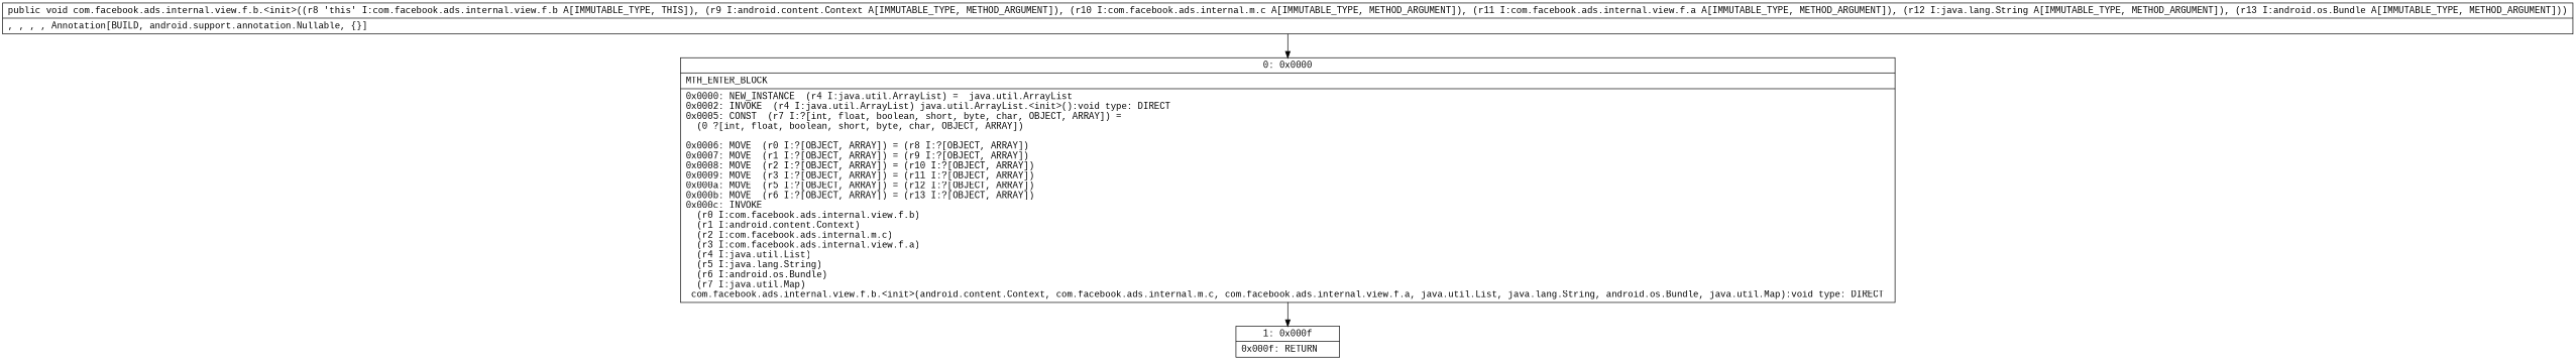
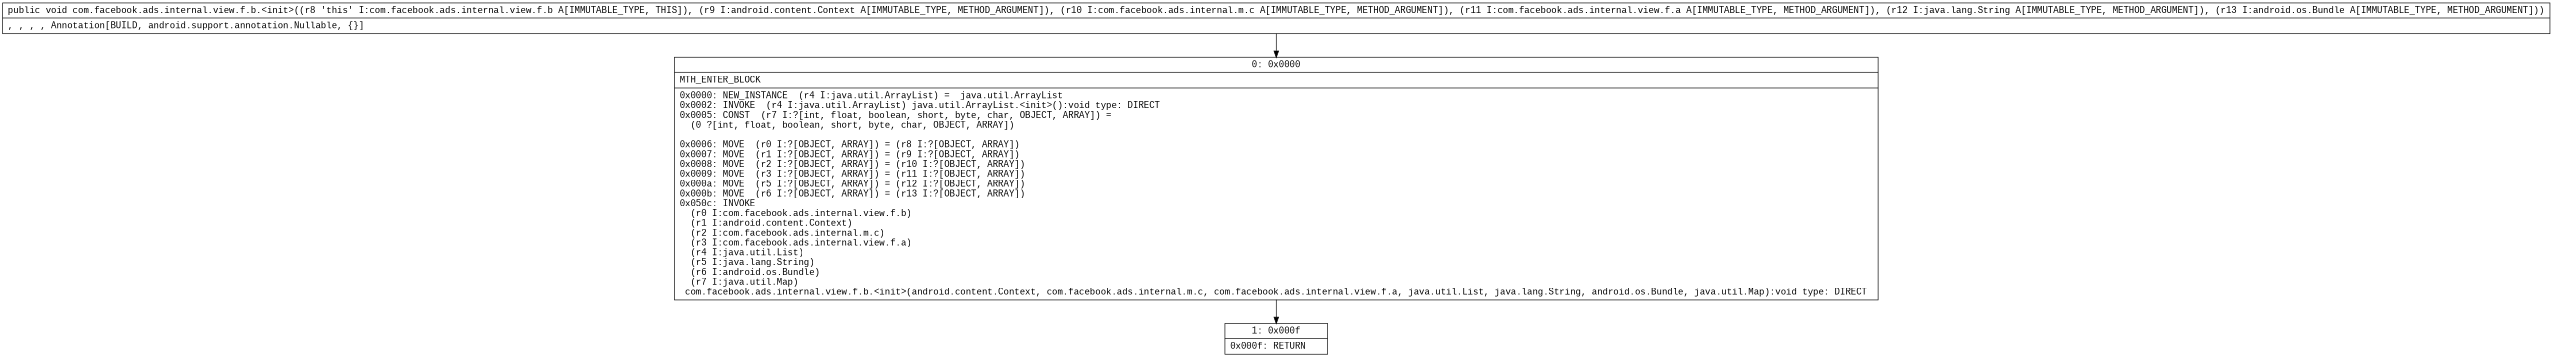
  digraph {
    fontname="Liberation Mono"
    node [shape=record fontname="Liberation Mono"]
    edge [fontname="Liberation Mono"]
-   n1 [label="{0\:\ 0x0000|MTH_ENTER_BLOCK\l|0x0000: NEW_INSTANCE  (r4 I:java.util.ArrayList) =  java.util.ArrayList \l0x0002: INVOKE  (r4 I:java.util.ArrayList) java.util.ArrayList.\<init\>():void type: DIRECT \l0x0005: CONST  (r7 I:?[int, float, boolean, short, byte, char, OBJECT, ARRAY]) = \l  (0 ?[int, float, boolean, short, byte, char, OBJECT, ARRAY])\l \l0x0006: MOVE  (r0 I:?[OBJECT, ARRAY]) = (r8 I:?[OBJECT, ARRAY]) \l0x0007: MOVE  (r1 I:?[OBJECT, ARRAY]) = (r9 I:?[OBJECT, ARRAY]) \l0x0008: MOVE  (r2 I:?[OBJECT, ARRAY]) = (r10 I:?[OBJECT, ARRAY]) \l0x0009: MOVE  (r3 I:?[OBJECT, ARRAY]) = (r11 I:?[OBJECT, ARRAY]) \l0x000a: MOVE  (r5 I:?[OBJECT, ARRAY]) = (r12 I:?[OBJECT, ARRAY]) \l0x000b: MOVE  (r6 I:?[OBJECT, ARRAY]) = (r13 I:?[OBJECT, ARRAY]) \l0x000c: INVOKE  \l  (r0 I:com.facebook.ads.internal.view.f.b)\l  (r1 I:android.content.Context)\l  (r2 I:com.facebook.ads.internal.m.c)\l  (r3 I:com.facebook.ads.internal.view.f.a)\l  (r4 I:java.util.List)\l  (r5 I:java.lang.String)\l  (r6 I:android.os.Bundle)\l  (r7 I:java.util.Map)\l com.facebook.ads.internal.view.f.b.\<init\>(android.content.Context, com.facebook.ads.internal.m.c, com.facebook.ads.internal.view.f.a, java.util.List, java.lang.String, android.os.Bundle, java.util.Map):void type: DIRECT \l}"]
+   n1 [label="{0\:\ 0x0000|MTH_ENTER_BLOCK\l|0x0000: NEW_INSTANCE  (r4 I:java.util.ArrayList) =  java.util.ArrayList \l0x0002: INVOKE  (r4 I:java.util.ArrayList) java.util.ArrayList.\<init\>():void type: DIRECT \l0x0005: CONST  (r7 I:?[int, float, boolean, short, byte, char, OBJECT, ARRAY]) = \l  (0 ?[int, float, boolean, short, byte, char, OBJECT, ARRAY])\l \l0x0006: MOVE  (r0 I:?[OBJECT, ARRAY]) = (r8 I:?[OBJECT, ARRAY]) \l0x0007: MOVE  (r1 I:?[OBJECT, ARRAY]) = (r9 I:?[OBJECT, ARRAY]) \l0x0008: MOVE  (r2 I:?[OBJECT, ARRAY]) = (r10 I:?[OBJECT, ARRAY]) \l0x0009: MOVE  (r3 I:?[OBJECT, ARRAY]) = (r11 I:?[OBJECT, ARRAY]) \l0x000a: MOVE  (r5 I:?[OBJECT, ARRAY]) = (r12 I:?[OBJECT, ARRAY]) \l0x000b: MOVE  (r6 I:?[OBJECT, ARRAY]) = (r13 I:?[OBJECT, ARRAY]) \l0x050c: INVOKE  \l  (r0 I:com.facebook.ads.internal.view.f.b)\l  (r1 I:android.content.Context)\l  (r2 I:com.facebook.ads.internal.m.c)\l  (r3 I:com.facebook.ads.internal.view.f.a)\l  (r4 I:java.util.List)\l  (r5 I:java.lang.String)\l  (r6 I:android.os.Bundle)\l  (r7 I:java.util.Map)\l com.facebook.ads.internal.view.f.b.\<init\>(android.content.Context, com.facebook.ads.internal.m.c, com.facebook.ads.internal.view.f.a, java.util.List, java.lang.String, android.os.Bundle, java.util.Map):void type: DIRECT \l}"]
    n2 [label="{1\:\ 0x000f|0x000f: RETURN   \l}"]
    n3 [label="{public void com.facebook.ads.internal.view.f.b.\<init\>((r8 'this' I:com.facebook.ads.internal.view.f.b A[IMMUTABLE_TYPE, THIS]), (r9 I:android.content.Context A[IMMUTABLE_TYPE, METHOD_ARGUMENT]), (r10 I:com.facebook.ads.internal.m.c A[IMMUTABLE_TYPE, METHOD_ARGUMENT]), (r11 I:com.facebook.ads.internal.view.f.a A[IMMUTABLE_TYPE, METHOD_ARGUMENT]), (r12 I:java.lang.String A[IMMUTABLE_TYPE, METHOD_ARGUMENT]), (r13 I:android.os.Bundle A[IMMUTABLE_TYPE, METHOD_ARGUMENT]))  | , , , , Annotation[BUILD, android.support.annotation.Nullable, \{\}]\l}"]
    n1 -> n2
    n3 -> n1
  }
